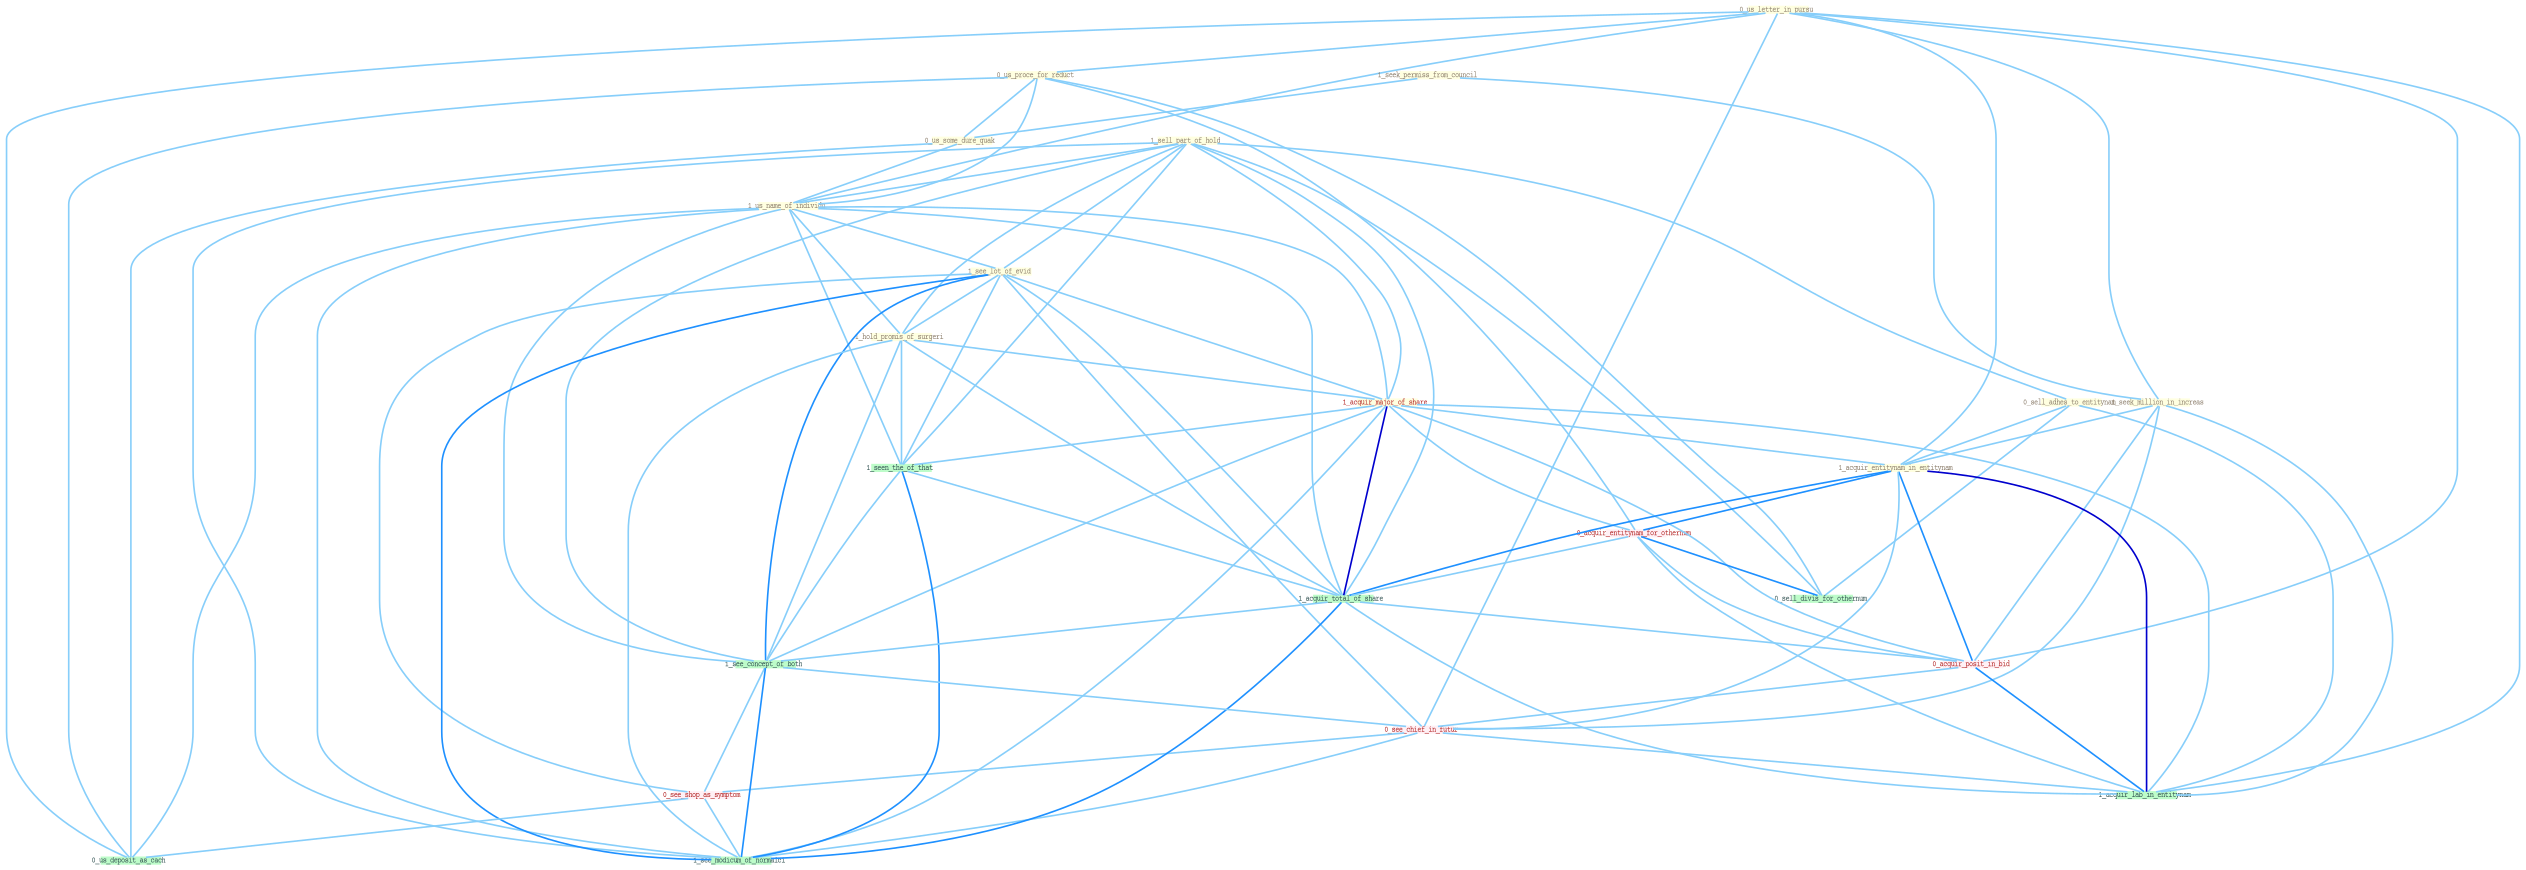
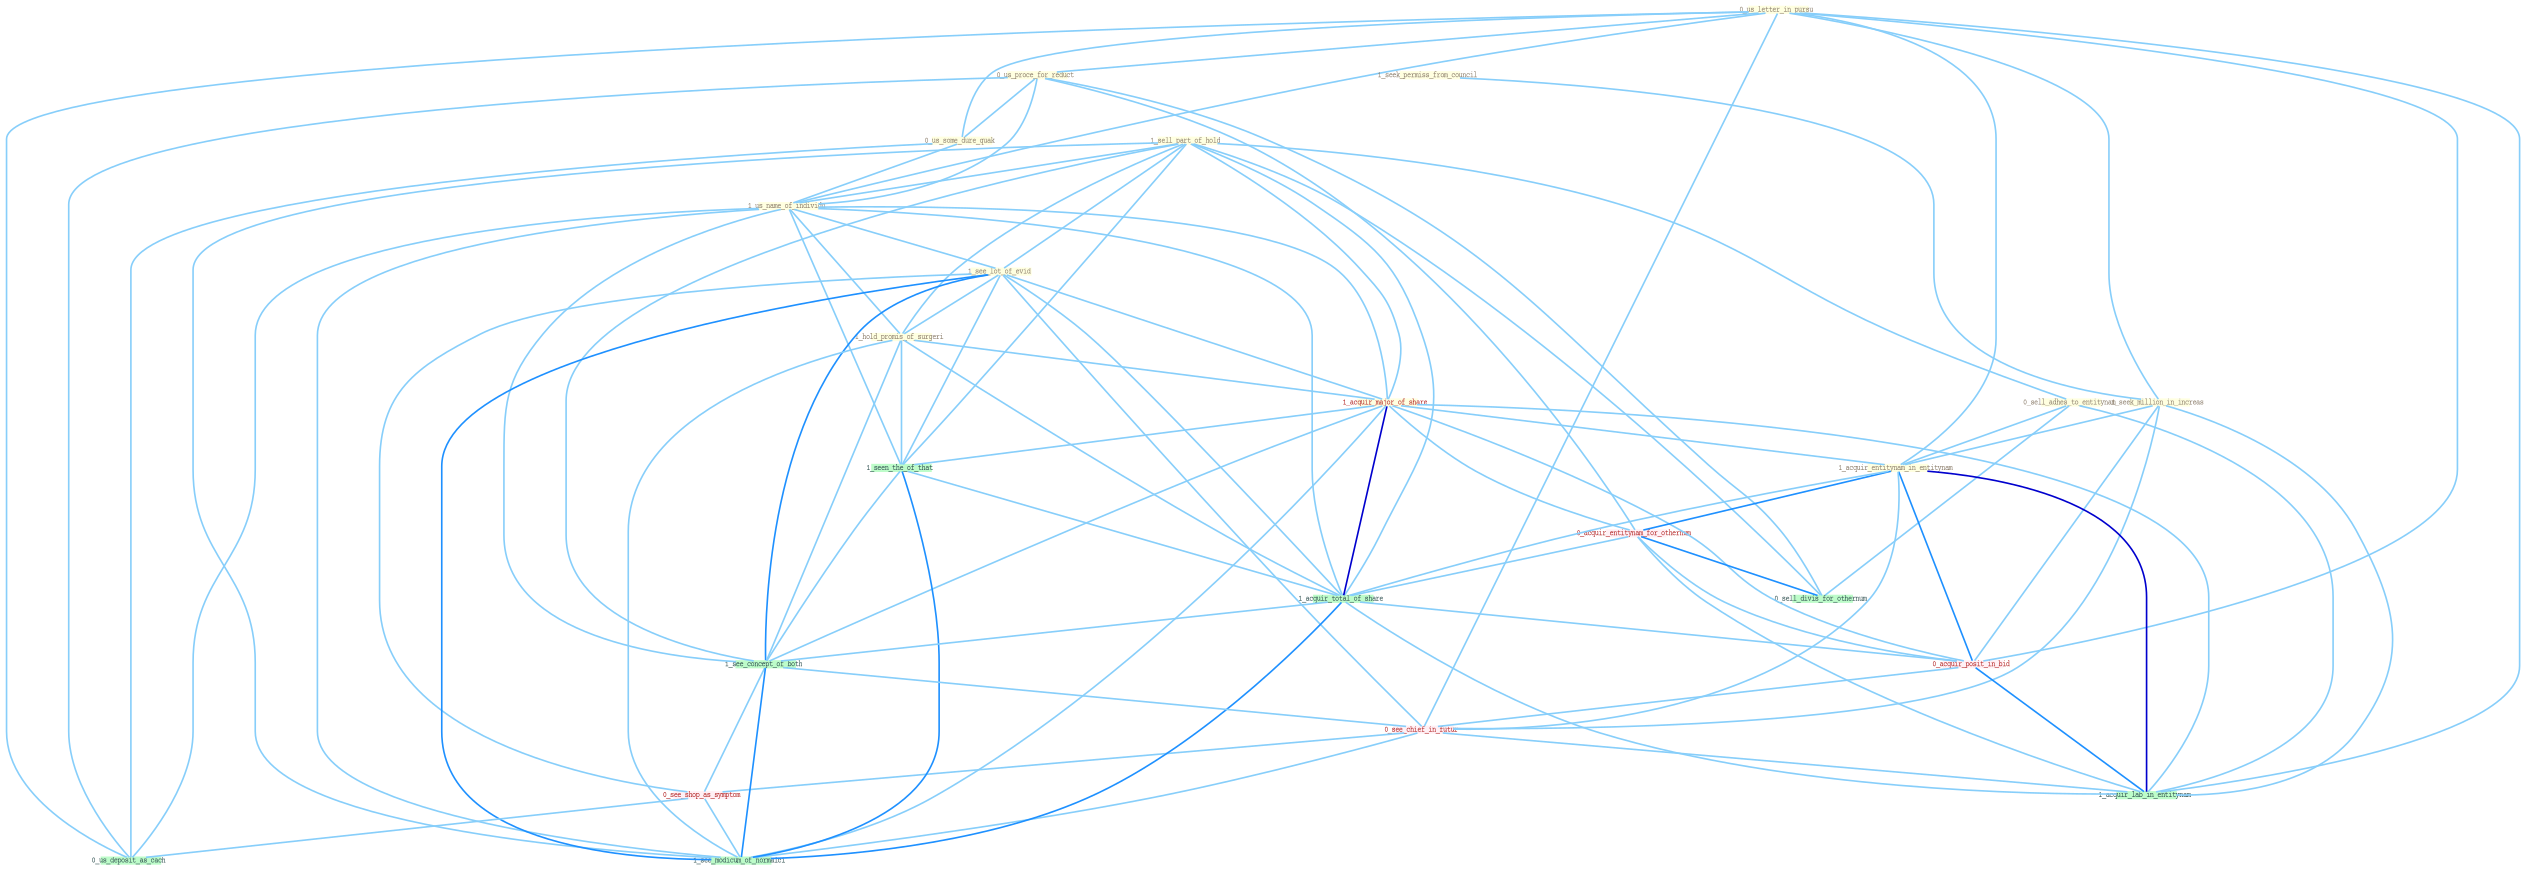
  graph {
    fontname="Courier Prime"
    node [color="#ffffe0" fixedsize=true fontcolor="#8b7d6b" fontname="Courier Prime" fontsize=4 shape=polygon style=filled]
    edge [color="#87cefa" fontname="Courier Prime" w=1]
    "1_sell_part_of_hold " [height=.06 width=.5]
    "0_us_letter_in_pursu " [height=.06 width=.5]
    "0_us_proce_for_reduct " [height=.06 width=.5]
    "0_us_some_dure_quak " [height=.06 width=.5]
    "1_seek_permiss_from_council " [height=.06 width=.5]
    "1_us_name_of_individu " [height=.06 width=.5]
    "1_seek_million_in_increas " [height=.06 width=.5]
    "1_see_lot_of_evid " [height=.06 width=.5]
    "1_hold_promis_of_surgeri " [height=.06 width=.5]
    "0_sell_adhes_to_entitynam " [height=.06 width=.5]
    "1_acquir_major_of_share " [fontcolor="#b22222" height=.06 width=.5]
    "1_acquir_entitynam_in_entitynam " [height=.06 width=.5]
    "0_acquir_entitynam_for_othernum " [color="#fff0f5" fontcolor="#b22222" height=.06 width=.5]
    "0_acquir_posit_in_bid " [color="#fff0f5" fontcolor="#b22222" height=.06 width=.5]
    "0_see_chief_in_futur " [color="#fff0f5" fontcolor="#b22222" height=.06 width=.5]
    "0_see_shop_as_symptom " [color="#fff0f5" fontcolor="#b22222" height=.06 width=.5]
    "1_seen_the_of_that " [color="#BDFCC9" fontcolor="#2f4f4f" height=.06 width=.5]
    "0_sell_divis_for_othernum " [color="#BDFCC9" fontcolor="#2f4f4f" height=.06 width=.5]
    "1_acquir_total_of_share " [color="#BDFCC9" fontcolor="#2f4f4f" height=.06 width=.5]
    "1_see_concept_of_both " [color="#BDFCC9" fontcolor="#2f4f4f" height=.06 width=.5]
    "1_see_modicum_of_normalci " [color="#BDFCC9" fontcolor="#2f4f4f" height=.06 width=.5]
    "1_acquir_lab_in_entitynam " [color="#BDFCC9" fontcolor="#2f4f4f" height=.06 width=.5]
    "0_us_deposit_as_cach " [color="#BDFCC9" fontcolor="#2f4f4f" height=.06 width=.5]
    subgraph sub_1 {
      "1_sell_part_of_hold "
      "0_us_letter_in_pursu "
      "0_us_proce_for_reduct "
      "0_us_some_dure_quak "
      "1_seek_permiss_from_council "
      "1_us_name_of_individu "
      "1_seek_million_in_increas "
      "1_see_lot_of_evid "
      "1_hold_promis_of_surgeri "
      "0_sell_adhes_to_entitynam "
      "1_acquir_major_of_share "
      "1_acquir_entitynam_in_entitynam "
    }
    subgraph sub_2 {
      "0_acquir_entitynam_for_othernum "
      "0_acquir_posit_in_bid "
      "0_see_chief_in_futur "
      "0_see_shop_as_symptom "
    }
    "1_sell_part_of_hold " -- "1_us_name_of_individu "
    "1_sell_part_of_hold " -- "1_see_lot_of_evid "
    "1_sell_part_of_hold " -- "1_hold_promis_of_surgeri "
    "1_sell_part_of_hold " -- "0_sell_adhes_to_entitynam "
    "1_sell_part_of_hold " -- "1_acquir_major_of_share "
    "1_sell_part_of_hold " -- "1_seen_the_of_that "
    "1_sell_part_of_hold " -- "0_sell_divis_for_othernum "
    "1_sell_part_of_hold " -- "1_acquir_total_of_share "
    "1_sell_part_of_hold " -- "1_see_concept_of_both "
    "1_sell_part_of_hold " -- "1_see_modicum_of_normalci "
    "0_us_letter_in_pursu " -- "0_us_proce_for_reduct "
-   "1_seek_permiss_from_council " -- "0_us_some_dure_quak "
+   "0_us_letter_in_pursu " -- "0_us_some_dure_quak "
    "0_us_letter_in_pursu " -- "1_us_name_of_individu "
    "0_us_letter_in_pursu " -- "1_seek_million_in_increas "
    "0_us_letter_in_pursu " -- "1_acquir_entitynam_in_entitynam "
    "0_us_letter_in_pursu " -- "0_acquir_posit_in_bid "
    "0_us_letter_in_pursu " -- "0_see_chief_in_futur "
    "0_us_letter_in_pursu " -- "1_acquir_lab_in_entitynam "
    "0_us_letter_in_pursu " -- "0_us_deposit_as_cach "
    "0_us_proce_for_reduct " -- "0_us_some_dure_quak "
    "0_us_proce_for_reduct " -- "1_us_name_of_individu "
    "0_us_proce_for_reduct " -- "0_acquir_entitynam_for_othernum "
    "0_us_proce_for_reduct " -- "0_sell_divis_for_othernum "
    "0_us_proce_for_reduct " -- "0_us_deposit_as_cach "
    "0_us_some_dure_quak " -- "1_us_name_of_individu "
    "0_us_some_dure_quak " -- "0_us_deposit_as_cach "
    "1_seek_permiss_from_council " -- "1_seek_million_in_increas "
    "1_us_name_of_individu " -- "1_see_lot_of_evid "
    "1_us_name_of_individu " -- "1_hold_promis_of_surgeri "
    "1_us_name_of_individu " -- "1_acquir_major_of_share "
    "1_us_name_of_individu " -- "1_seen_the_of_that "
    "1_us_name_of_individu " -- "1_acquir_total_of_share "
    "1_us_name_of_individu " -- "1_see_concept_of_both "
    "1_us_name_of_individu " -- "1_see_modicum_of_normalci "
    "1_us_name_of_individu " -- "0_us_deposit_as_cach "
    "1_seek_million_in_increas " -- "1_acquir_entitynam_in_entitynam "
    "1_seek_million_in_increas " -- "0_acquir_posit_in_bid "
    "1_seek_million_in_increas " -- "0_see_chief_in_futur "
    "1_seek_million_in_increas " -- "1_acquir_lab_in_entitynam "
    "1_see_lot_of_evid " -- "1_hold_promis_of_surgeri "
    "1_see_lot_of_evid " -- "1_acquir_major_of_share "
    "1_see_lot_of_evid " -- "0_see_chief_in_futur "
    "1_see_lot_of_evid " -- "0_see_shop_as_symptom "
    "1_see_lot_of_evid " -- "1_seen_the_of_that "
    "1_see_lot_of_evid " -- "1_acquir_total_of_share "
    "1_see_lot_of_evid " -- "1_see_concept_of_both " [color="#1e90ff" w=2]
    "1_see_lot_of_evid " -- "1_see_modicum_of_normalci " [color="#1e90ff" w=2]
    "1_hold_promis_of_surgeri " -- "1_acquir_major_of_share "
    "1_hold_promis_of_surgeri " -- "1_seen_the_of_that "
    "1_hold_promis_of_surgeri " -- "1_acquir_total_of_share "
    "1_hold_promis_of_surgeri " -- "1_see_concept_of_both "
    "1_hold_promis_of_surgeri " -- "1_see_modicum_of_normalci "
    "0_sell_adhes_to_entitynam " -- "1_acquir_entitynam_in_entitynam "
    "0_sell_adhes_to_entitynam " -- "0_sell_divis_for_othernum "
    "0_sell_adhes_to_entitynam " -- "1_acquir_lab_in_entitynam "
    "1_acquir_major_of_share " -- "1_acquir_entitynam_in_entitynam "
    "1_acquir_major_of_share " -- "0_acquir_entitynam_for_othernum "
    "1_acquir_major_of_share " -- "0_acquir_posit_in_bid "
    "1_acquir_major_of_share " -- "1_seen_the_of_that "
    "1_acquir_major_of_share " -- "1_acquir_total_of_share " [color="#0000cd" w=3]
    "1_acquir_major_of_share " -- "1_see_concept_of_both "
    "1_acquir_major_of_share " -- "1_see_modicum_of_normalci "
    "1_acquir_major_of_share " -- "1_acquir_lab_in_entitynam "
    "1_acquir_entitynam_in_entitynam " -- "0_acquir_entitynam_for_othernum " [color="#1e90ff" w=2]
    "1_acquir_entitynam_in_entitynam " -- "0_acquir_posit_in_bid " [color="#1e90ff" w=2]
    "1_acquir_entitynam_in_entitynam " -- "0_see_chief_in_futur "
-   "1_acquir_entitynam_in_entitynam " -- "1_acquir_total_of_share " [color="#1e90ff"]
+   "1_acquir_entitynam_in_entitynam " -- "1_acquir_total_of_share "
    "1_acquir_entitynam_in_entitynam " -- "1_acquir_lab_in_entitynam " [color="#0000cd" w=3]
    "0_acquir_entitynam_for_othernum " -- "0_acquir_posit_in_bid "
    "0_acquir_entitynam_for_othernum " -- "0_sell_divis_for_othernum " [color="#1e90ff" w=2]
    "0_acquir_entitynam_for_othernum " -- "1_acquir_total_of_share "
    "0_acquir_entitynam_for_othernum " -- "1_acquir_lab_in_entitynam "
    "0_acquir_posit_in_bid " -- "0_see_chief_in_futur "
    "0_acquir_posit_in_bid " -- "1_acquir_lab_in_entitynam " [color="#1e90ff" w=2]
    "0_see_chief_in_futur " -- "0_see_shop_as_symptom "
    "0_see_chief_in_futur " -- "1_see_modicum_of_normalci "
    "0_see_chief_in_futur " -- "1_acquir_lab_in_entitynam "
    "0_see_shop_as_symptom " -- "1_see_modicum_of_normalci "
    "0_see_shop_as_symptom " -- "0_us_deposit_as_cach "
    "1_seen_the_of_that " -- "1_acquir_total_of_share "
    "1_seen_the_of_that " -- "1_see_concept_of_both "
    "1_seen_the_of_that " -- "1_see_modicum_of_normalci " [color="#1e90ff"]
    "1_acquir_total_of_share " -- "0_acquir_posit_in_bid "
    "1_acquir_total_of_share " -- "1_see_concept_of_both "
    "1_acquir_total_of_share " -- "1_see_modicum_of_normalci " [color="#1e90ff"]
    "1_acquir_total_of_share " -- "1_acquir_lab_in_entitynam "
    "1_see_concept_of_both " -- "0_see_chief_in_futur "
    "1_see_concept_of_both " -- "0_see_shop_as_symptom "
    "1_see_concept_of_both " -- "1_see_modicum_of_normalci " [color="#1e90ff" w=2]
  }
